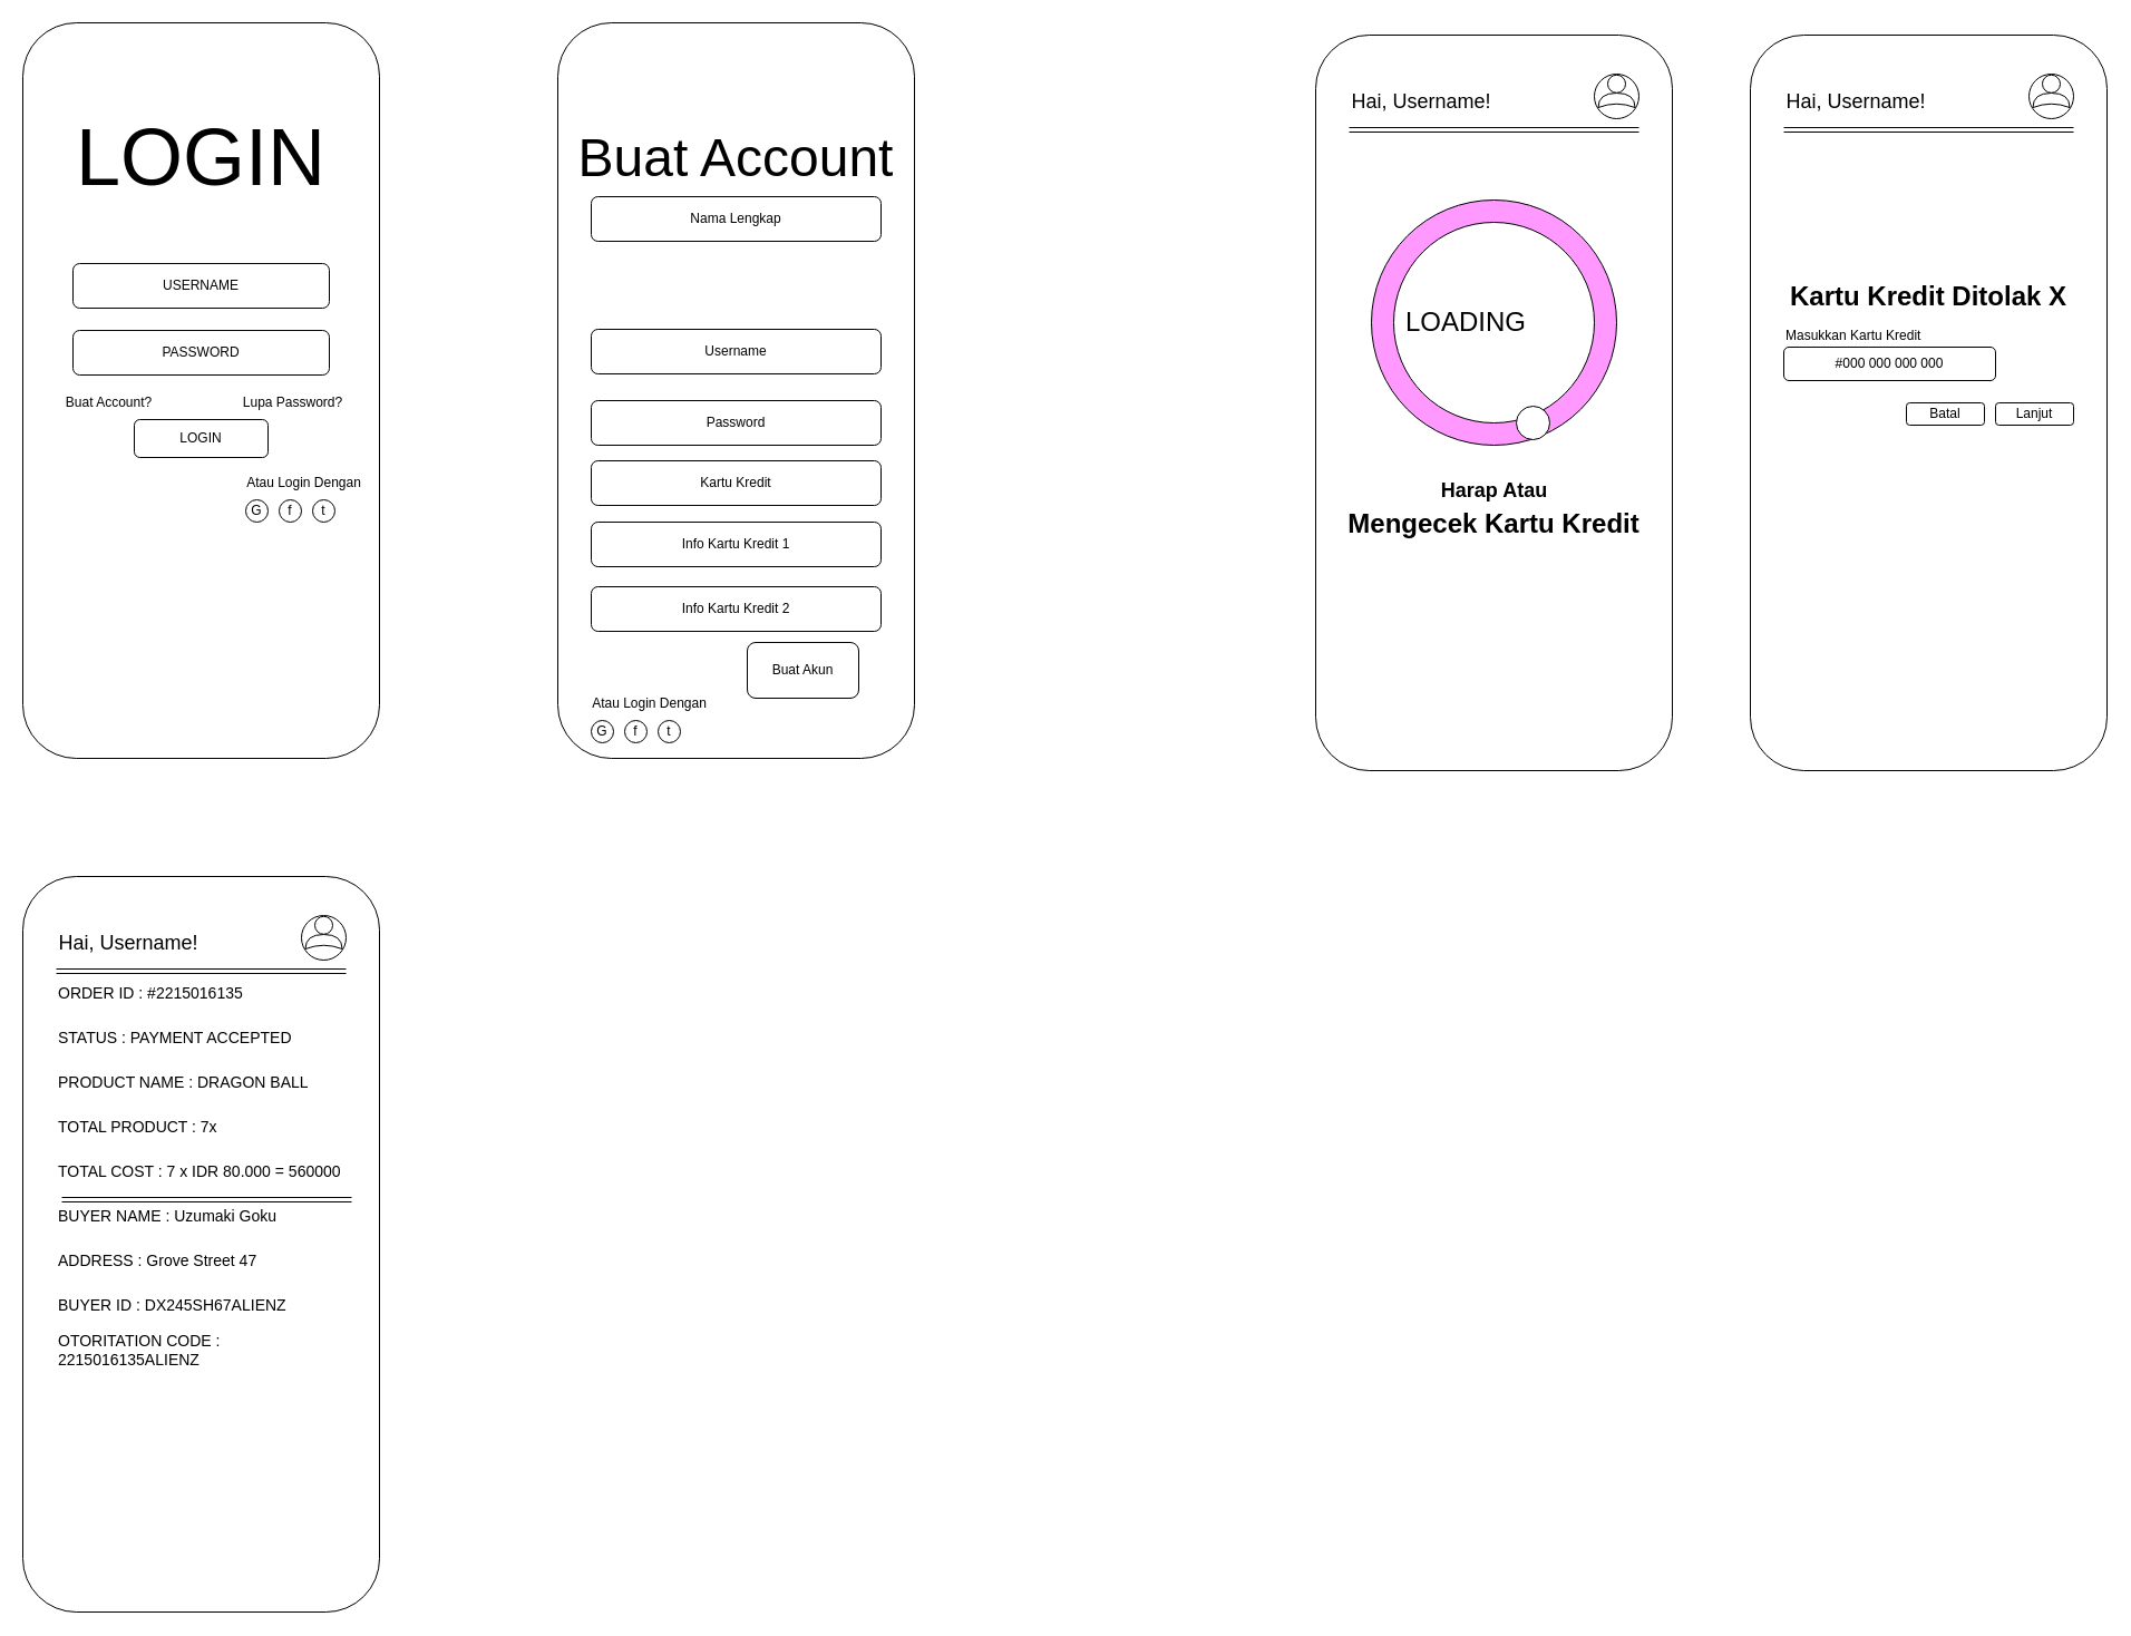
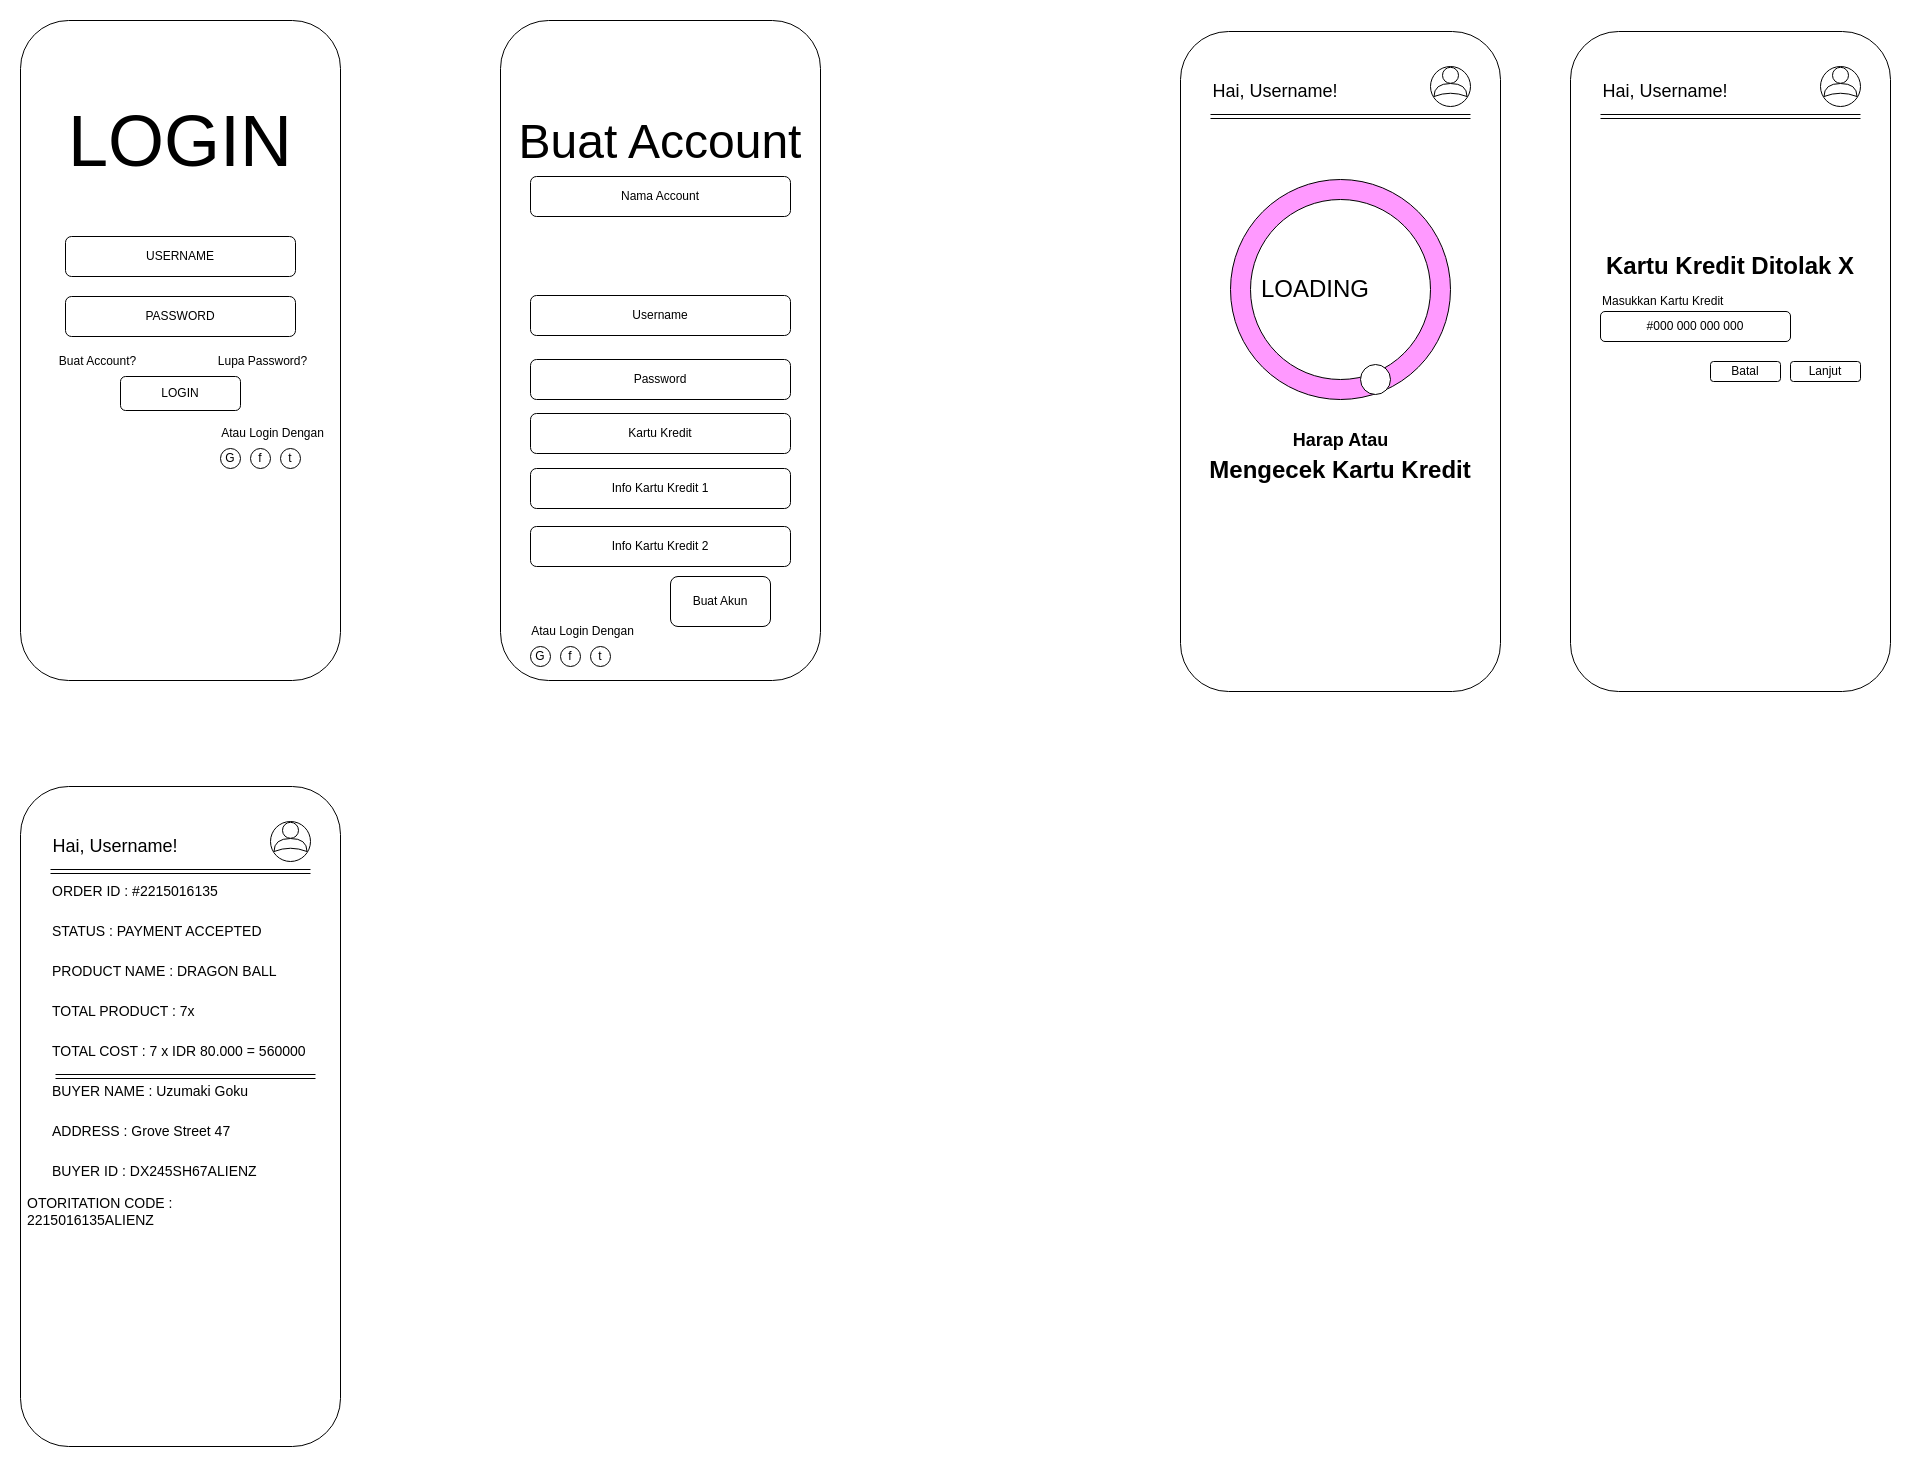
  <mxCell id="0" />
  <mxCell id="1" parent="0" />
  <mxCell id="2" value="" style="rounded=1;whiteSpace=wrap;html=1;" parent="1" vertex="1"><mxGeometry x="20" y="20" width="320" height="660" as="geometry" /></mxCell>
  <mxCell id="3" value="USERNAME" style="rounded=1;whiteSpace=wrap;html=1;" parent="1" vertex="1"><mxGeometry x="65" y="236" width="230" height="40" as="geometry" /></mxCell>
  <mxCell id="4" value="PASSWORD" style="rounded=1;whiteSpace=wrap;html=1;" parent="1" vertex="1"><mxGeometry x="65" y="296" width="230" height="40" as="geometry" /></mxCell>
  <mxCell id="5" value="LOGIN" style="rounded=1;whiteSpace=wrap;html=1;" parent="1" vertex="1"><mxGeometry x="120" y="376" width="120" height="34" as="geometry" /></mxCell>
  <mxCell id="6" value="&lt;font style=&quot;font-size: 72px;&quot;&gt;LOGIN&lt;/font&gt;" style="text;html=1;align=center;verticalAlign=middle;whiteSpace=wrap;rounded=0;" parent="1" vertex="1"><mxGeometry x="150" y="126" width="60" height="30" as="geometry" /></mxCell>
  <mxCell id="7" value="Lupa Password?" style="text;html=1;align=center;verticalAlign=middle;whiteSpace=wrap;rounded=0;" parent="1" vertex="1"><mxGeometry x="210" y="346" width="105" height="30" as="geometry" /></mxCell>
  <mxCell id="8" value="G" style="ellipse;whiteSpace=wrap;html=1;aspect=fixed;" vertex="1" parent="1"><mxGeometry x="220" y="448" width="20" height="20" as="geometry" /></mxCell>
  <mxCell id="9" value="f" style="ellipse;whiteSpace=wrap;html=1;aspect=fixed;" vertex="1" parent="1"><mxGeometry x="250" y="448" width="20" height="20" as="geometry" /></mxCell>
  <mxCell id="10" value="t" style="ellipse;whiteSpace=wrap;html=1;aspect=fixed;" vertex="1" parent="1"><mxGeometry x="280" y="448" width="20" height="20" as="geometry" /></mxCell>
  <mxCell id="11" value="Buat Account?" style="text;html=1;align=center;verticalAlign=middle;whiteSpace=wrap;rounded=0;" vertex="1" parent="1"><mxGeometry x="45" y="346" width="105" height="30" as="geometry" /></mxCell>
  <mxCell id="12" value="" style="rounded=1;whiteSpace=wrap;html=1;" vertex="1" parent="1"><mxGeometry x="500" y="20" width="320" height="660" as="geometry" /></mxCell>
  <mxCell id="13" value="Username" style="rounded=1;whiteSpace=wrap;html=1;" vertex="1" parent="1"><mxGeometry x="530" y="295" width="260" height="40" as="geometry" /></mxCell>
  <mxCell id="14" value="Buat Akun" style="rounded=1;whiteSpace=wrap;html=1;" vertex="1" parent="1"><mxGeometry x="670" y="576" width="100" height="50" as="geometry" /></mxCell>
  <mxCell id="15" value="&lt;font style=&quot;font-size: 48px;&quot;&gt;Buat Account&lt;/font&gt;" style="text;html=1;align=center;verticalAlign=middle;whiteSpace=wrap;rounded=0;" vertex="1" parent="1"><mxGeometry x="500" y="126" width="320" height="30" as="geometry" /></mxCell>
- <mxCell id="16" value="Nama Lengkap" style="rounded=1;whiteSpace=wrap;html=1;" vertex="1" parent="1"><mxGeometry x="530" y="176" width="260" height="40" as="geometry" /></mxCell>
+ <mxCell id="16" value="Nama Account" style="rounded=1;whiteSpace=wrap;html=1;" vertex="1" parent="1"><mxGeometry x="530" y="176" width="260" height="40" as="geometry" /></mxCell>
  <mxCell id="17" style="edgeStyle=orthogonalEdgeStyle;rounded=0;orthogonalLoop=1;jettySize=auto;html=1;exitX=0.5;exitY=1;exitDx=0;exitDy=0;" edge="1" parent="1" source="14" target="14"><mxGeometry relative="1" as="geometry" /></mxCell>
  <mxCell id="18" value="Password" style="rounded=1;whiteSpace=wrap;html=1;" vertex="1" parent="1"><mxGeometry x="530" y="359" width="260" height="40" as="geometry" /></mxCell>
  <mxCell id="19" value="Atau Login Dengan" style="text;html=1;align=center;verticalAlign=middle;whiteSpace=wrap;rounded=0;" vertex="1" parent="1"><mxGeometry x="220" y="418" width="105" height="30" as="geometry" /></mxCell>
  <mxCell id="20" value="Atau Login Dengan" style="text;html=1;align=center;verticalAlign=middle;whiteSpace=wrap;rounded=0;" vertex="1" parent="1"><mxGeometry x="530" y="616" width="105" height="30" as="geometry" /></mxCell>
  <mxCell id="21" value="G" style="ellipse;whiteSpace=wrap;html=1;aspect=fixed;" vertex="1" parent="1"><mxGeometry x="530" y="646" width="20" height="20" as="geometry" /></mxCell>
  <mxCell id="22" value="f" style="ellipse;whiteSpace=wrap;html=1;aspect=fixed;" vertex="1" parent="1"><mxGeometry x="560" y="646" width="20" height="20" as="geometry" /></mxCell>
  <mxCell id="23" value="t" style="ellipse;whiteSpace=wrap;html=1;aspect=fixed;" vertex="1" parent="1"><mxGeometry x="590" y="646" width="20" height="20" as="geometry" /></mxCell>
  <mxCell id="24" value="" style="rounded=1;whiteSpace=wrap;html=1;" vertex="1" parent="1"><mxGeometry x="1180" y="31" width="320" height="660" as="geometry" /></mxCell>
  <mxCell id="25" value="&lt;font style=&quot;font-size: 18px;&quot;&gt;Hai, Username!&lt;/font&gt;" style="text;html=1;align=center;verticalAlign=middle;whiteSpace=wrap;rounded=0;" vertex="1" parent="1"><mxGeometry x="1210" y="76" width="130" height="30" as="geometry" /></mxCell>
  <mxCell id="26" value="" style="group" vertex="1" connectable="0" parent="1"><mxGeometry x="1430" y="66" width="40" height="40" as="geometry" /></mxCell>
  <mxCell id="27" value="" style="ellipse;whiteSpace=wrap;html=1;aspect=fixed;" vertex="1" parent="26"><mxGeometry width="40" height="40" as="geometry" /></mxCell>
  <mxCell id="28" value="" style="ellipse;whiteSpace=wrap;html=1;aspect=fixed;" vertex="1" parent="26"><mxGeometry x="12" y="0.8" width="16" height="16" as="geometry" /></mxCell>
  <mxCell id="29" value="" style="shape=xor;whiteSpace=wrap;html=1;rotation=-90;" vertex="1" parent="26"><mxGeometry x="13.504" y="7" width="13" height="33" as="geometry" /></mxCell>
  <mxCell id="30" value="" style="shape=link;html=1;rounded=0;exitX=0;exitY=1;exitDx=0;exitDy=0;" edge="1" parent="1"><mxGeometry width="100" relative="1" as="geometry"><mxPoint x="1210" y="116" as="sourcePoint" /><mxPoint x="1470" y="116" as="targetPoint" /></mxGeometry></mxCell>
  <mxCell id="31" value="" style="ellipse;whiteSpace=wrap;html=1;aspect=fixed;fillColor=#FF99FF;" vertex="1" parent="1"><mxGeometry x="1230" y="179" width="220" height="220" as="geometry" /></mxCell>
  <mxCell id="32" value="" style="ellipse;whiteSpace=wrap;html=1;aspect=fixed;" vertex="1" parent="1"><mxGeometry x="1250" y="199" width="180" height="180" as="geometry" /></mxCell>
  <mxCell id="33" value="" style="ellipse;whiteSpace=wrap;html=1;aspect=fixed;" vertex="1" parent="1"><mxGeometry x="1360" y="364" width="30" height="30" as="geometry" /></mxCell>
  <mxCell id="34" value="&lt;font style=&quot;font-size: 24px;&quot;&gt;LOADING&lt;/font&gt;" style="text;html=1;align=center;verticalAlign=middle;whiteSpace=wrap;rounded=0;" vertex="1" parent="1"><mxGeometry x="1285" y="274" width="60" height="30" as="geometry" /></mxCell>
  <mxCell id="35" value="&lt;font style=&quot;font-size: 18px;&quot;&gt;&lt;b&gt;Harap Atau&lt;/b&gt;&lt;/font&gt;" style="text;html=1;align=center;verticalAlign=middle;whiteSpace=wrap;rounded=0;" vertex="1" parent="1"><mxGeometry x="1277.5" y="425" width="125" height="30" as="geometry" /></mxCell>
  <mxCell id="36" value="&lt;b&gt;&lt;font style=&quot;font-size: 24px;&quot;&gt;Mengecek Kartu Kredit&lt;/font&gt;&lt;/b&gt;" style="text;html=1;align=center;verticalAlign=middle;whiteSpace=wrap;rounded=0;" vertex="1" parent="1"><mxGeometry x="1191.25" y="455" width="297.5" height="30" as="geometry" /></mxCell>
  <mxCell id="37" value="" style="rounded=1;whiteSpace=wrap;html=1;" vertex="1" parent="1"><mxGeometry x="1570" y="31" width="320" height="660" as="geometry" /></mxCell>
  <mxCell id="38" value="&lt;font style=&quot;font-size: 18px;&quot;&gt;Hai, Username!&lt;/font&gt;" style="text;html=1;align=center;verticalAlign=middle;whiteSpace=wrap;rounded=0;" vertex="1" parent="1"><mxGeometry x="1600" y="76" width="130" height="30" as="geometry" /></mxCell>
  <mxCell id="39" value="" style="group" vertex="1" connectable="0" parent="1"><mxGeometry x="1820" y="66" width="40" height="40" as="geometry" /></mxCell>
  <mxCell id="40" value="" style="ellipse;whiteSpace=wrap;html=1;aspect=fixed;" vertex="1" parent="39"><mxGeometry width="40" height="40" as="geometry" /></mxCell>
  <mxCell id="41" value="" style="ellipse;whiteSpace=wrap;html=1;aspect=fixed;" vertex="1" parent="39"><mxGeometry x="12" y="0.8" width="16" height="16" as="geometry" /></mxCell>
  <mxCell id="42" value="" style="shape=xor;whiteSpace=wrap;html=1;rotation=-90;" vertex="1" parent="39"><mxGeometry x="13.504" y="7" width="13" height="33" as="geometry" /></mxCell>
  <mxCell id="43" value="" style="shape=link;html=1;rounded=0;exitX=0;exitY=1;exitDx=0;exitDy=0;" edge="1" parent="1"><mxGeometry width="100" relative="1" as="geometry"><mxPoint x="1600" y="116" as="sourcePoint" /><mxPoint x="1860" y="116" as="targetPoint" /></mxGeometry></mxCell>
  <mxCell id="44" value="&lt;b&gt;&lt;font style=&quot;font-size: 24px;&quot;&gt;Kartu Kredit Ditolak X&lt;/font&gt;&lt;/b&gt;" style="text;html=1;align=center;verticalAlign=middle;whiteSpace=wrap;rounded=0;" vertex="1" parent="1"><mxGeometry x="1581.25" y="251" width="297.5" height="30" as="geometry" /></mxCell>
  <mxCell id="45" value="#000 000 000 000" style="rounded=1;whiteSpace=wrap;html=1;" vertex="1" parent="1"><mxGeometry x="1600" y="311" width="190" height="30" as="geometry" /></mxCell>
  <mxCell id="46" value="Masukkan Kartu Kredit" style="text;html=1;align=left;verticalAlign=middle;whiteSpace=wrap;rounded=0;" vertex="1" parent="1"><mxGeometry x="1600" y="286" width="160" height="30" as="geometry" /></mxCell>
  <mxCell id="47" value="Batal" style="rounded=1;whiteSpace=wrap;html=1;" vertex="1" parent="1"><mxGeometry x="1710" y="361" width="70" height="20" as="geometry" /></mxCell>
  <mxCell id="48" value="Lanjut" style="rounded=1;whiteSpace=wrap;html=1;" vertex="1" parent="1"><mxGeometry x="1790" y="361" width="70" height="20" as="geometry" /></mxCell>
  <mxCell id="49" value="" style="rounded=1;whiteSpace=wrap;html=1;" vertex="1" parent="1"><mxGeometry x="20" y="786" width="320" height="660" as="geometry" /></mxCell>
  <mxCell id="50" value="&lt;font style=&quot;font-size: 18px;&quot;&gt;Hai, Username!&lt;/font&gt;" style="text;html=1;align=center;verticalAlign=middle;whiteSpace=wrap;rounded=0;" vertex="1" parent="1"><mxGeometry x="50" y="831" width="130" height="30" as="geometry" /></mxCell>
  <mxCell id="51" value="" style="group" vertex="1" connectable="0" parent="1"><mxGeometry x="270" y="821" width="40" height="40" as="geometry" /></mxCell>
  <mxCell id="52" value="" style="ellipse;whiteSpace=wrap;html=1;aspect=fixed;" vertex="1" parent="51"><mxGeometry width="40" height="40" as="geometry" /></mxCell>
  <mxCell id="53" value="" style="ellipse;whiteSpace=wrap;html=1;aspect=fixed;" vertex="1" parent="51"><mxGeometry x="12" y="0.8" width="16" height="16" as="geometry" /></mxCell>
  <mxCell id="54" value="" style="shape=xor;whiteSpace=wrap;html=1;rotation=-90;" vertex="1" parent="51"><mxGeometry x="13.504" y="7" width="13" height="33" as="geometry" /></mxCell>
  <mxCell id="55" value="" style="shape=link;html=1;rounded=0;exitX=0;exitY=1;exitDx=0;exitDy=0;" edge="1" parent="1"><mxGeometry width="100" relative="1" as="geometry"><mxPoint x="50" y="871" as="sourcePoint" /><mxPoint x="310" y="871" as="targetPoint" /></mxGeometry></mxCell>
  <mxCell id="56" value="&lt;font style=&quot;font-size: 14px;&quot;&gt;ORDER ID : #2215016135&lt;/font&gt;" style="text;html=1;align=left;verticalAlign=middle;whiteSpace=wrap;rounded=0;" vertex="1" parent="1"><mxGeometry x="50" y="876" width="260" height="30" as="geometry" /></mxCell>
  <mxCell id="57" value="&lt;span style=&quot;font-size: 14px;&quot;&gt;STATUS : PAYMENT ACCEPTED&lt;/span&gt;" style="text;html=1;align=left;verticalAlign=middle;whiteSpace=wrap;rounded=0;" vertex="1" parent="1"><mxGeometry x="50" y="916" width="260" height="30" as="geometry" /></mxCell>
  <mxCell id="58" value="&lt;span style=&quot;font-size: 14px;&quot;&gt;PRODUCT NAME : DRAGON BALL&lt;/span&gt;" style="text;html=1;align=left;verticalAlign=middle;whiteSpace=wrap;rounded=0;" vertex="1" parent="1"><mxGeometry x="50" y="956" width="260" height="30" as="geometry" /></mxCell>
  <mxCell id="59" value="&lt;span style=&quot;font-size: 14px;&quot;&gt;TOTAL PRODUCT : 7x&lt;/span&gt;" style="text;html=1;align=left;verticalAlign=middle;whiteSpace=wrap;rounded=0;" vertex="1" parent="1"><mxGeometry x="50" y="996" width="260" height="30" as="geometry" /></mxCell>
  <mxCell id="60" value="&lt;span style=&quot;font-size: 14px;&quot;&gt;TOTAL COST : 7 x IDR 80.000 = 560000&lt;/span&gt;" style="text;html=1;align=left;verticalAlign=middle;whiteSpace=wrap;rounded=0;" vertex="1" parent="1"><mxGeometry x="50" y="1036" width="260" height="30" as="geometry" /></mxCell>
  <mxCell id="61" value="&lt;span style=&quot;font-size: 14px;&quot;&gt;BUYER NAME : Uzumaki Goku&lt;/span&gt;" style="text;html=1;align=left;verticalAlign=middle;whiteSpace=wrap;rounded=0;" vertex="1" parent="1"><mxGeometry x="50" y="1076" width="260" height="30" as="geometry" /></mxCell>
  <mxCell id="62" value="&lt;span style=&quot;font-size: 14px;&quot;&gt;ADDRESS : Grove Street 47&lt;/span&gt;" style="text;html=1;align=left;verticalAlign=middle;whiteSpace=wrap;rounded=0;" vertex="1" parent="1"><mxGeometry x="50" y="1116" width="260" height="30" as="geometry" /></mxCell>
  <mxCell id="63" value="" style="shape=link;html=1;rounded=0;exitX=0;exitY=1;exitDx=0;exitDy=0;" edge="1" parent="1"><mxGeometry width="100" relative="1" as="geometry"><mxPoint x="55" y="1076" as="sourcePoint" /><mxPoint x="315" y="1076" as="targetPoint" /></mxGeometry></mxCell>
  <mxCell id="64" value="&lt;span style=&quot;font-size: 14px;&quot;&gt;BUYER ID : DX245SH67ALIENZ&lt;/span&gt;" style="text;html=1;align=left;verticalAlign=middle;whiteSpace=wrap;rounded=0;" vertex="1" parent="1"><mxGeometry x="50" y="1156" width="260" height="30" as="geometry" /></mxCell>
- <mxCell id="65" value="&lt;span style=&quot;font-size: 14px;&quot;&gt;OTORITATION CODE : 2215016135ALIENZ&lt;/span&gt;" style="text;html=1;align=left;verticalAlign=middle;whiteSpace=wrap;rounded=0;" vertex="1" parent="1"><mxGeometry x="50" y="1196" width="260" height="30" as="geometry" /></mxCell>
+ <mxCell id="65" value="&lt;span style=&quot;font-size: 14px;&quot;&gt;OTORITATION CODE : 2215016135ALIENZ&lt;/span&gt;" style="text;html=1;align=left;verticalAlign=middle;whiteSpace=wrap;rounded=0;" vertex="1" parent="1"><mxGeometry x="25" y="1196" width="260" height="30" as="geometry" /></mxCell>
  <mxCell id="66" value="Kartu Kredit" style="rounded=1;whiteSpace=wrap;html=1;" vertex="1" parent="1"><mxGeometry x="530" y="413" width="260" height="40" as="geometry" /></mxCell>
  <mxCell id="67" value="Info Kartu Kredit 1" style="rounded=1;whiteSpace=wrap;html=1;" vertex="1" parent="1"><mxGeometry x="530" y="468" width="260" height="40" as="geometry" /></mxCell>
  <mxCell id="68" value="Info Kartu Kredit 2" style="rounded=1;whiteSpace=wrap;html=1;" vertex="1" parent="1"><mxGeometry x="530" y="526" width="260" height="40" as="geometry" /></mxCell>
